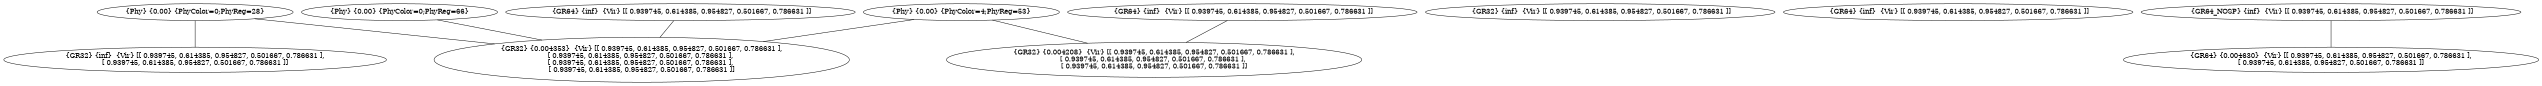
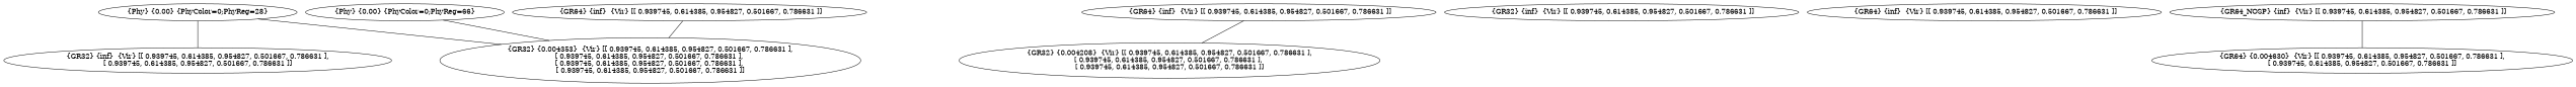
  graph {
    FileName="/home/venkat/IF-DV/Rohit/regAlloc/ML-Register-Allocation/sample/data/bubbleSortdevS/level-O0-llfiles/bublesort.ll"
    Function=printArray
    Registers=164
    n1 [label=" {Phy} {0.00} {PhyColor=0;PhyReg=28} "]
    n2 [label=" {GR32} {0.004353}  {Vir} [[ 0.939745, 0.614385, 0.954827, 0.501667, 0.786631 ], \n[ 0.939745, 0.614385, 0.954827, 0.501667, 0.786631 ], \n[ 0.939745, 0.614385, 0.954827, 0.501667, 0.786631 ], \n[ 0.939745, 0.614385, 0.954827, 0.501667, 0.786631 ]]"]
    n3 [label=" {GR32} {inf}  {Vir} [[ 0.939745, 0.614385, 0.954827, 0.501667, 0.786631 ], \n[ 0.939745, 0.614385, 0.954827, 0.501667, 0.786631 ]]"]
-   n4 [label=" {Phy} {0.00} {PhyColor=4;PhyReg=53} "]
    n5 [label=" {GR32} {0.004208}  {Vir} [[ 0.939745, 0.614385, 0.954827, 0.501667, 0.786631 ], \n[ 0.939745, 0.614385, 0.954827, 0.501667, 0.786631 ], \n[ 0.939745, 0.614385, 0.954827, 0.501667, 0.786631 ]]"]
    n6 [label=" {Phy} {0.00} {PhyColor=0;PhyReg=66} "]
    n7 [label=" {GR64} {inf}  {Vir} [[ 0.939745, 0.614385, 0.954827, 0.501667, 0.786631 ]]"]
    n8 [label=" {GR32} {inf}  {Vir} [[ 0.939745, 0.614385, 0.954827, 0.501667, 0.786631 ]]"]
    n9 [label=" {GR64} {inf}  {Vir} [[ 0.939745, 0.614385, 0.954827, 0.501667, 0.786631 ]]"]
    n10 [label=" {GR64} {inf}  {Vir} [[ 0.939745, 0.614385, 0.954827, 0.501667, 0.786631 ]]"]
    n11 [label=" {GR64_NOSP} {inf}  {Vir} [[ 0.939745, 0.614385, 0.954827, 0.501667, 0.786631 ]]"]
    n12 [label=" {GR64} {0.004630}  {Vir} [[ 0.939745, 0.614385, 0.954827, 0.501667, 0.786631 ], \n[ 0.939745, 0.614385, 0.954827, 0.501667, 0.786631 ]]"]
    n1 -- n2
    n1 -- n3
-   n4 -- n2
-   n4 -- n5
    n6 -- n2
    n7 -- n5
    n10 -- n2
    n11 -- n12
  }
